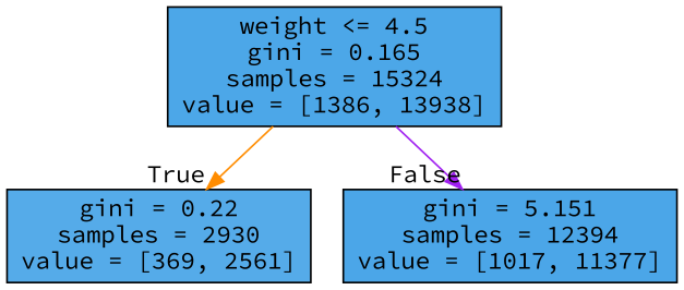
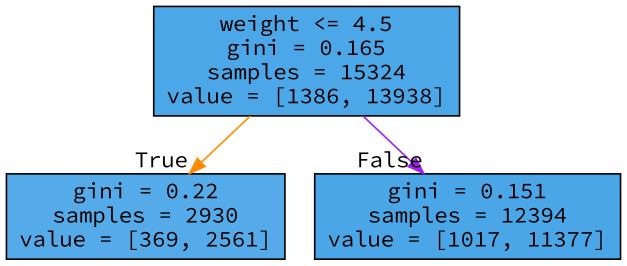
  digraph {
    fontname="Source Code Pro"
    node [color=black shape=box style=filled fontname="Source Code Pro"]
    edge [labeldistance=2.5 fontname="Source Code Pro"]
    n1 [fillcolor="#399de5e6" label="weight <= 4.5\ngini = 0.165\nsamples = 15324\nvalue = [1386, 13938]"]
    n2 [fillcolor="#399de5da" label="gini = 0.22\nsamples = 2930\nvalue = [369, 2561]"]
-   n3 [fillcolor="#399de5e8" label="gini = 5.151\nsamples = 12394\nvalue = [1017, 11377]"]
+   n3 [fillcolor="#399de5e8" label="gini = 0.151\nsamples = 12394\nvalue = [1017, 11377]"]
    n1 -> n2 [headlabel=True labelangle=45 color=darkorange]
    n1 -> n3 [headlabel=False labelangle=-45 color=purple]
  }
